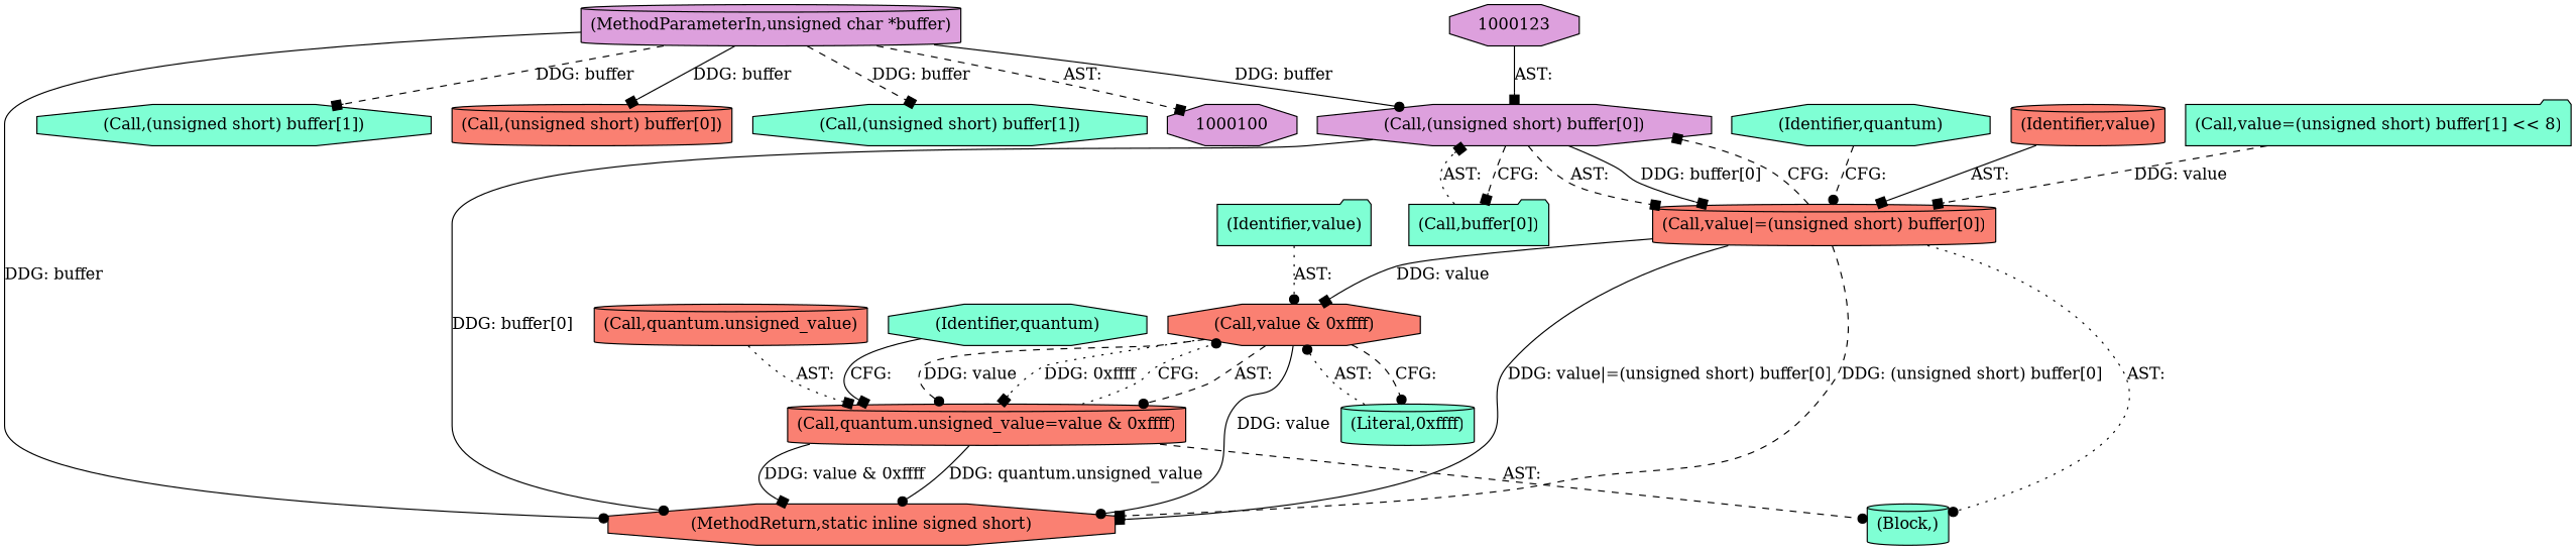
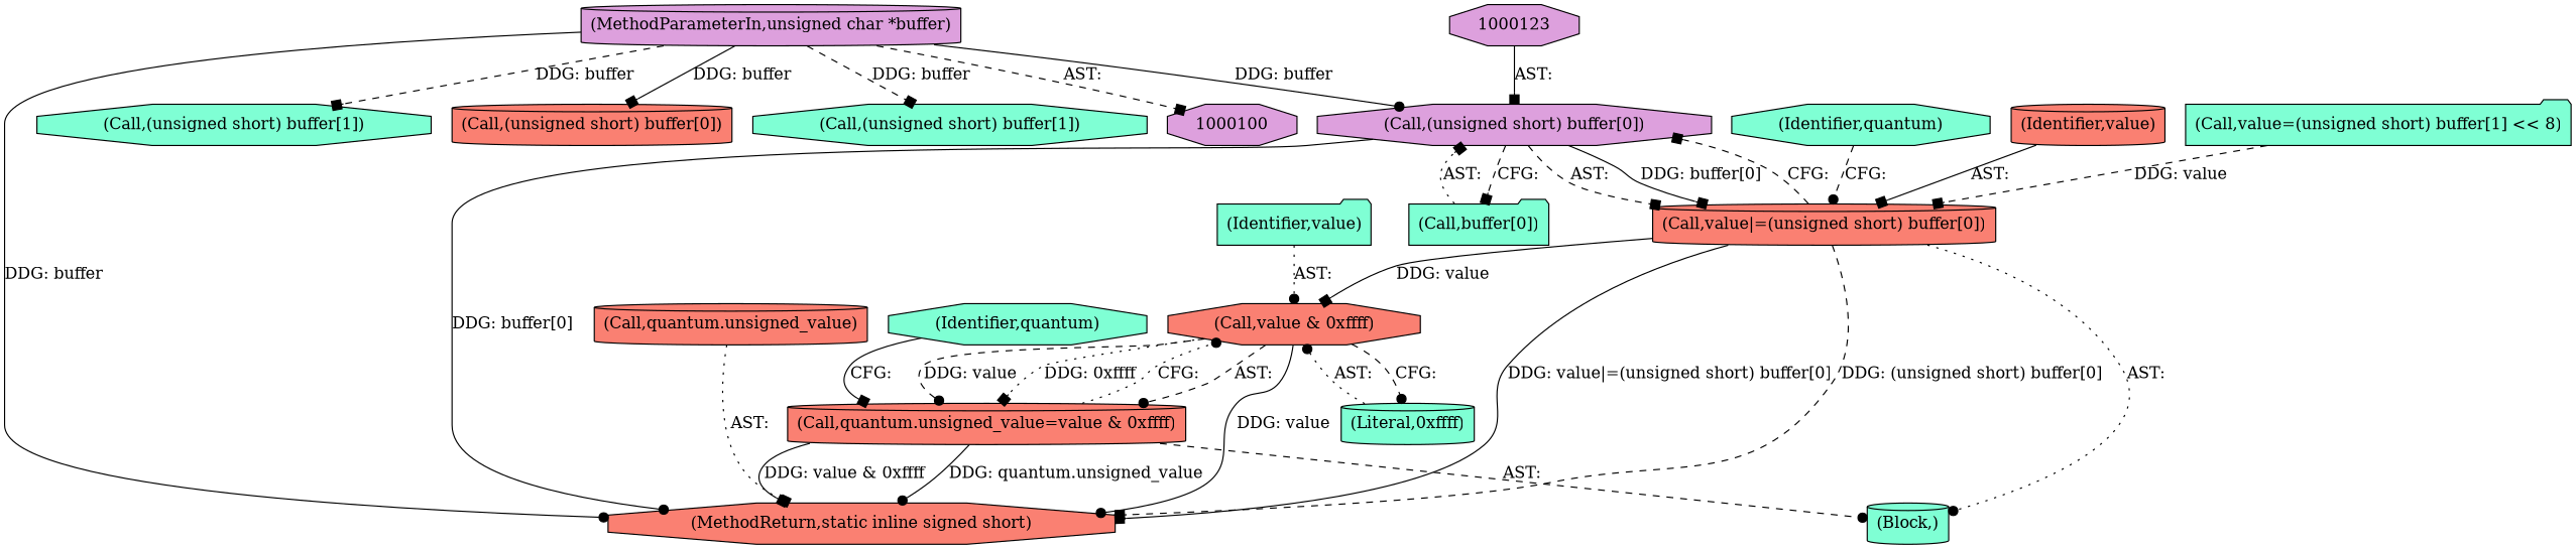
  digraph {
    node [fillcolor=aquamarine shape=octagon style=filled]
    edge [arrowhead=box style=dashed]
    n1 [fillcolor=plum label="(Call,(unsigned short) buffer[0])"]
    n2 [fillcolor=salmon label="(Call,value|=(unsigned short) buffer[0])" shape=cylinder]
    n3 [fillcolor=salmon label="(MethodReturn,static inline signed short)"]
    n4 [label="(Call,buffer[0])" shape=folder]
    n5 [fillcolor=salmon label="(Call,value & 0xffff)"]
    n6 [label="(Block,)" shape=cylinder]
    n7 [fillcolor=plum label="(MethodParameterIn,unsigned char *buffer)" shape=cylinder]
    n8 [label="(Call,(unsigned short) buffer[1])"]
    n9 [fillcolor=salmon label="(Call,(unsigned short) buffer[0])" shape=cylinder]
    n10 [label="(Call,(unsigned short) buffer[1])"]
    1000100 [fillcolor=plum]
    n12 [fillcolor=salmon label="(Call,quantum.unsigned_value=value & 0xffff)" shape=cylinder]
    n13 [label="(Literal,0xffff)" shape=cylinder]
    n14 [label="(Call,value=(unsigned short) buffer[1] << 8)" shape=folder]
    n15 [label="(Identifier,value)" shape=folder]
    n16 [label="(Identifier,quantum)"]
    n17 [fillcolor=salmon label="(Call,quantum.unsigned_value)" shape=cylinder]
    n18 [label="(Identifier,quantum)"]
    n19 [fillcolor=salmon label="(Identifier,value)" shape=cylinder]
    1000123 [fillcolor=plum]
    n1 -> n2 [label="AST: "]
    n1 -> n2 [label="DDG: buffer[0]" style=solid]
    n1 -> n3 [arrowhead=dot label="DDG: buffer[0]" style=solid]
    n1 -> n4 [label="CFG: "]
    n2 -> n1 [label="CFG: "]
    n2 -> n3 [label="DDG: value|=(unsigned short) buffer[0]" style=solid]
    n2 -> n3 [label="DDG: (unsigned short) buffer[0]"]
    n2 -> n5 [label="DDG: value" style=solid]
    n2 -> n6 [arrowhead=dot label="AST: " style=dotted]
    n4 -> n1 [label="AST: " style=dotted]
    n5 -> n3 [arrowhead=dot label="DDG: value" style=solid]
    n5 -> n12 [arrowhead=dot label="AST: "]
    n5 -> n12 [arrowhead=dot label="DDG: value"]
    n5 -> n12 [label="DDG: 0xffff" style=dotted]
    n5 -> n13 [arrowhead=dot label="CFG: "]
    n7 -> n1 [arrowhead=dot label="DDG: buffer" style=solid]
    n7 -> n3 [arrowhead=dot label="DDG: buffer" style=solid]
    n7 -> n8 [label="DDG: buffer"]
    n7 -> n9 [label="DDG: buffer" style=solid]
    n7 -> n10 [label="DDG: buffer"]
    n7 -> 1000100 [label="AST: "]
    n12 -> n3 [arrowhead=dot label="DDG: quantum.unsigned_value" style=solid]
    n12 -> n3 [label="DDG: value & 0xffff" style=solid]
    n12 -> n5 [arrowhead=dot label="CFG: " style=dotted]
    n12 -> n6 [arrowhead=dot label="AST: "]
    n13 -> n5 [arrowhead=dot label="AST: " style=dotted]
    n14 -> n2 [label="DDG: value"]
    n15 -> n5 [arrowhead=dot label="AST: " style=dotted]
    n16 -> n12 [label="CFG: " style=solid]
-   n17 -> n12 [label="AST: " style=dotted]
+   n17 -> n3 [label="AST: " style=dotted]
    n18 -> n2 [arrowhead=dot label="CFG: "]
    n19 -> n2 [label="AST: " style=solid]
    1000123 -> n1 [label="AST: " style=solid]
  }
